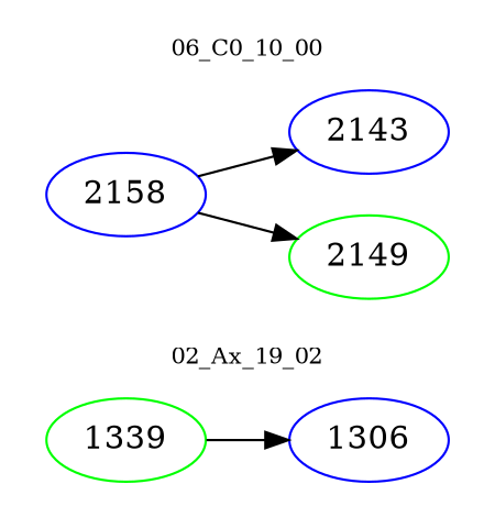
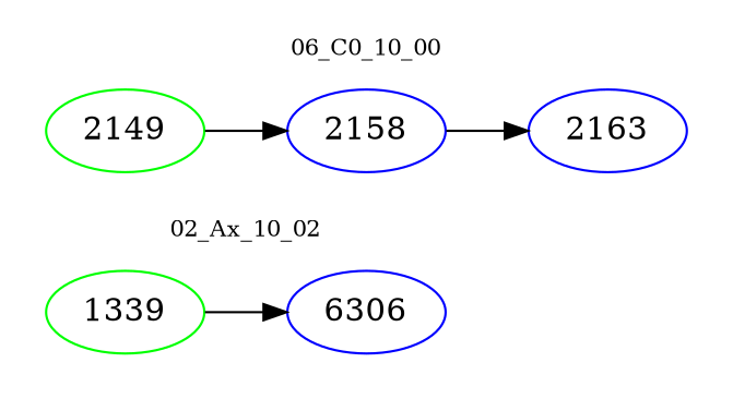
  digraph {
    rankdir=LR
    node [color=blue]
    edge [color=black]
    n1 [color=green label=1339]
-   n2 [label=1306]
+   n2 [label=6306]
    n3 [label=2158]
    n4 [color=green label=2149]
-   n5 [label=2143]
+   n5 [label=2163]
    subgraph cluster_1 {
      color=white
      fontsize=10
-     label="02_Ax_19_02"
+     label="02_Ax_10_02"
      n1
      n2
    }
    subgraph cluster_2 {
      color=white
      fontsize=10
      label="06_C0_10_00"
      n3
      n4
      n5
    }
    n1 -> n2
-   n3 -> n4
+   n4 -> n3
    n3 -> n5
  }
